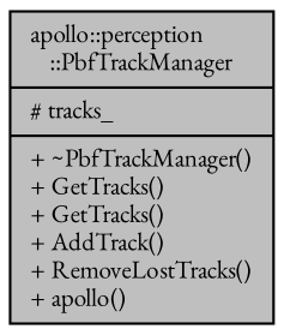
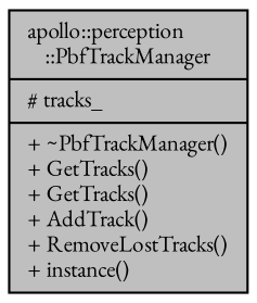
  digraph {
    fontname="EB Garamond"
-   n1 [color=black fillcolor=grey75 fontcolor=black fontname="EB Garamond" fontsize=10 height=0.2 label="{apollo::perception\l::PbfTrackManager\n|# tracks_\l|+ ~PbfTrackManager()\l+ GetTracks()\l+ GetTracks()\l+ AddTrack()\l+ RemoveLostTracks()\l+ apollo()\l}" shape=record style=filled width=0.4]
+   n1 [color=black fillcolor=grey75 fontcolor=black fontname="EB Garamond" fontsize=10 height=0.2 label="{apollo::perception\l::PbfTrackManager\n|# tracks_\l|+ ~PbfTrackManager()\l+ GetTracks()\l+ GetTracks()\l+ AddTrack()\l+ RemoveLostTracks()\l+ instance()\l}" shape=record style=filled width=0.4]
  }
